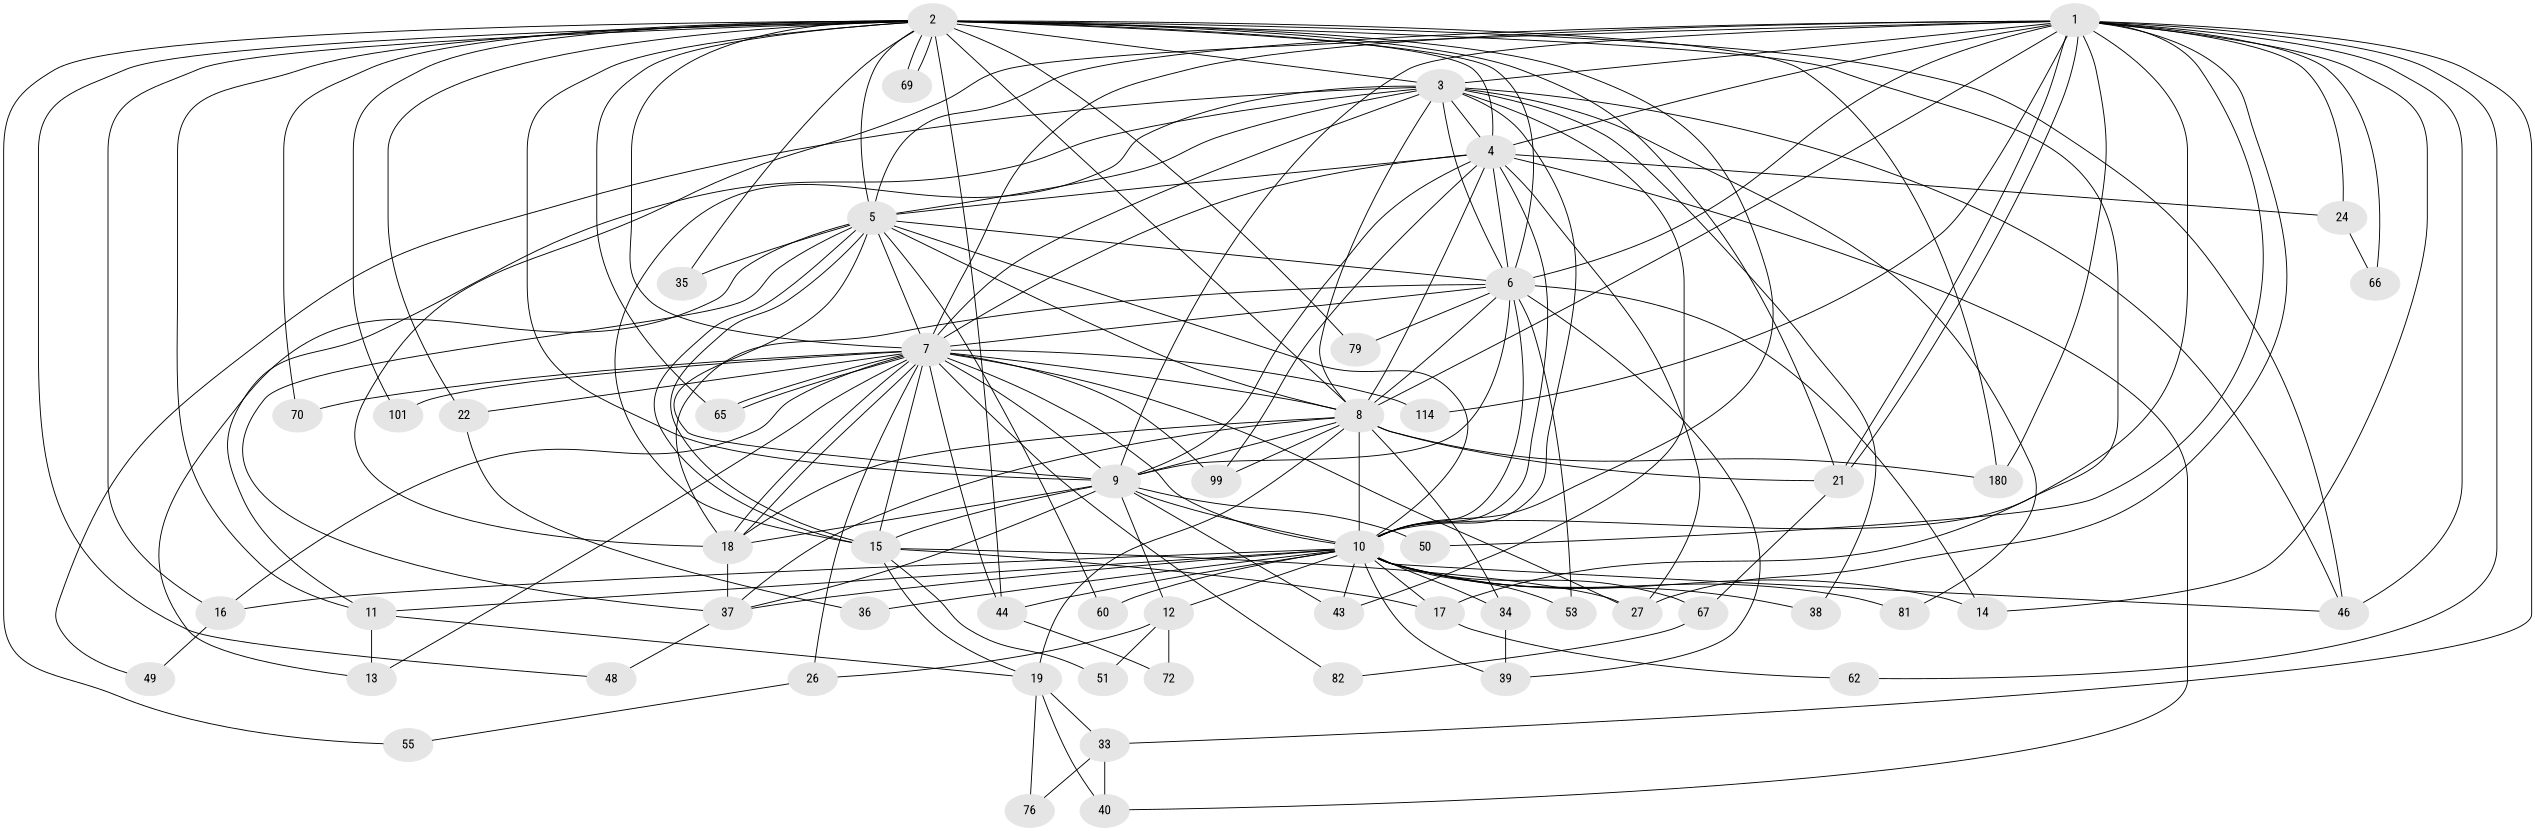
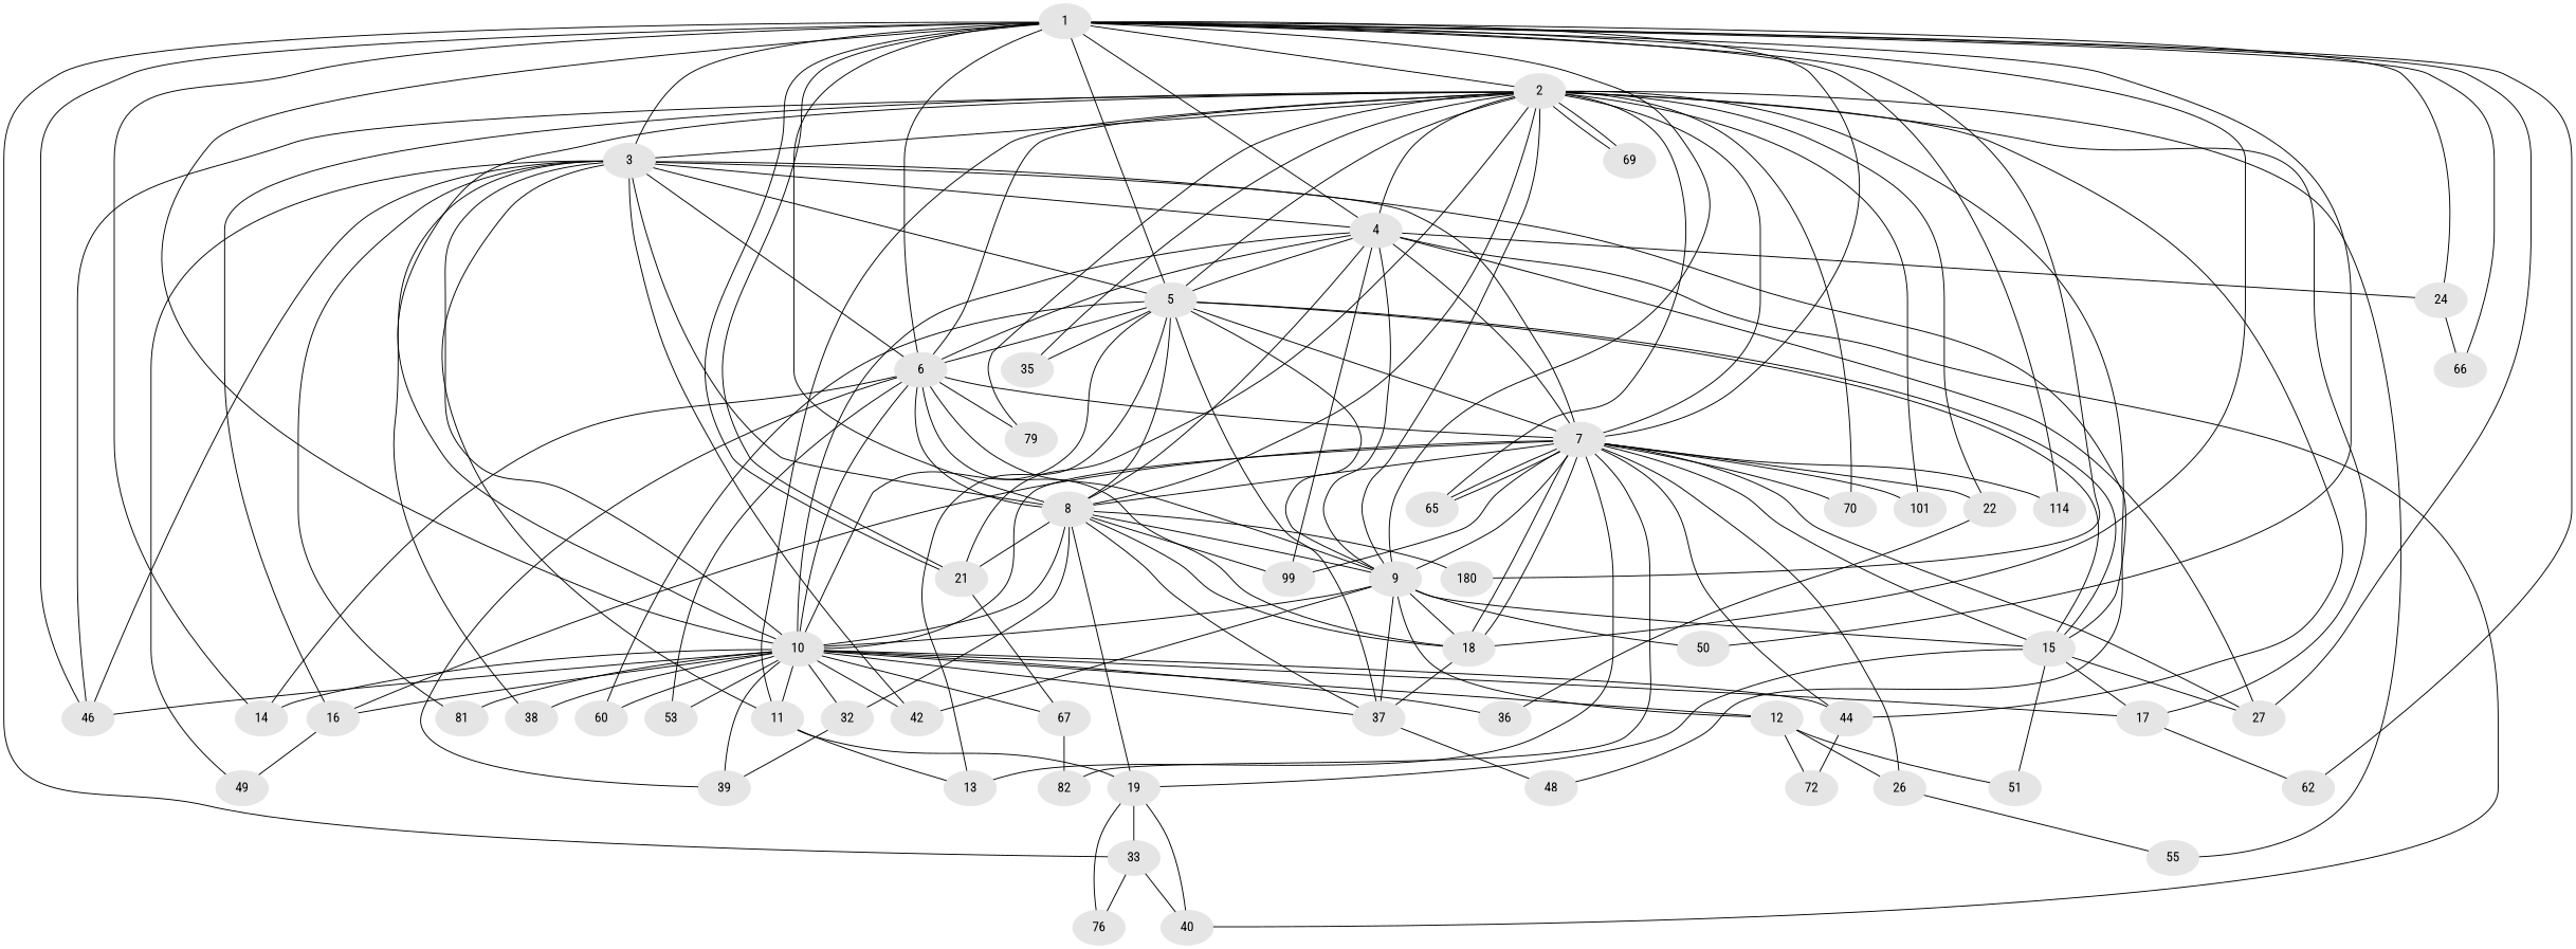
  graph {
    fontname="Roboto Condensed"
    node [color=gray90 fontname="Roboto Condensed" style=filled]
    edge [fontname="Roboto Condensed"]
    2 [super="+41"]
    3
    4 [super="+42"]
    5
    6
    7 [super="+57+20"]
    8 [super="+78"]
    9 [super="+77"]
    10 [super="+29+31+56+110+95+88+30+63"]
    21 [super="+25+71"]
    46 [super="+75+85"]
    11 [super="+106"]
    16
    17 [super="+58"]
    22
    35
    44
    48
    55
    65 [super="+68"]
    69
    70
    79
    101
    1
    14 [super="+109"]
    18 [super="+83+61"]
    24
    27
    33 [super="+102"]
    50
    62
    66
    n34 [label=180]
    114
    15 [super="+96+59+23+64"]
    38
-   43 [super="+54"]
+   43 [super="+54" label=42]
    49
    81
    40
    99 [super="+103"]
    13
    37 [super="+111"]
    60
    39 [super="+80"]
    53
    26
    82
    19
-   32 [super="+47" label=34]
+   32 [super="+47"]
    12
    36
    67
    76
    72
    51
    2 -- 3
    2 -- 4 [weight=3]
    2 -- 5
    2 -- 6
    2 -- 7 [weight=2]
    2 -- 8 [weight=3]
    2 -- 9
    2 -- 10
    2 -- 21
    2 -- 46
    2 -- 11
    2 -- 16
    2 -- 17
    2 -- 22
    2 -- 35
    2 -- 44
    2 -- 48
    2 -- 55
    2 -- 65
    2 -- 69
    2 -- 69
    2 -- 70
    2 -- 79
    2 -- 101
    3 -- 4
    3 -- 5
    3 -- 6
    3 -- 7 [weight=2]
    3 -- 8
    3 -- 10 [weight=2]
    3 -- 46
    3 -- 11
    3 -- 15
    3 -- 38
    3 -- 43
    3 -- 49
    3 -- 81
    4 -- 5
    4 -- 6
    4 -- 7
    4 -- 8
    4 -- 9
    4 -- 10
    4 -- 24
    4 -- 27
    4 -- 40
    4 -- 99
    5 -- 6
    5 -- 7 [weight=2]
    5 -- 8
    5 -- 9
    5 -- 10 [weight=2]
    5 -- 35
    5 -- 15 [weight=2]
    5 -- 15
    5 -- 13
    5 -- 37
    5 -- 60
    6 -- 7 [weight=2]
    6 -- 8
    6 -- 9
    6 -- 10 [weight=3]
    6 -- 79
    6 -- 14
    6 -- 18
    6 -- 39
    6 -- 53
    7 -- 8
    7 -- 9
    7 -- 10 [weight=5]
    7 -- 16
    7 -- 22
    7 -- 44
    7 -- 65
    7 -- 65
    7 -- 70
    7 -- 101
    7 -- 18
    7 -- 18
    7 -- 27
    7 -- 114
    7 -- 15 [weight=3]
    7 -- 99
    7 -- 13
    7 -- 26
    7 -- 82
    8 -- 9 [weight=2]
    8 -- 10
    8 -- 21
    8 -- 18
    8 -- n34
    8 -- 99
    8 -- 37
    8 -- 19
    8 -- 32 [weight=2]
    9 -- 10 [weight=2]
    9 -- 18
    9 -- 50
    9 -- 15
    9 -- 43
    9 -- 37
    9 -- 12
    10 -- 46
    10 -- 11
    10 -- 16
    10 -- 17
    10 -- 44
    10 -- 14
    10 -- 38
    10 -- 43
    10 -- 81
    10 -- 37
    10 -- 60
    10 -- 39
    10 -- 53
    10 -- 32
    10 -- 12
    10 -- 36
    10 -- 67
    21 -- 67
    11 -- 13
    11 -- 19
    16 -- 49
    17 -- 62
    22 -- 36
    44 -- 72
-   n34 -- 2
+   1 -- 2
    1 -- 3
    1 -- 4
    1 -- 5
    1 -- 6
    1 -- 7
    1 -- 8 [weight=3]
    1 -- 9
    1 -- 10
    1 -- 21
    1 -- 21
    1 -- 46
    1 -- 14
    1 -- 18
    1 -- 24
    1 -- 27
    1 -- 33
    1 -- 50
    1 -- 62
    1 -- 66
    1 -- n34
    1 -- 114
    18 -- 37 [weight=2]
    24 -- 66
    33 -- 40
    33 -- 76
    15 -- 17
    15 -- 27
    15 -- 19
    15 -- 51
    37 -- 48
    26 -- 55
    19 -- 33 [weight=2]
    19 -- 40
    19 -- 76
    32 -- 39
    12 -- 26
    12 -- 72
    12 -- 51
    67 -- 82
  }
